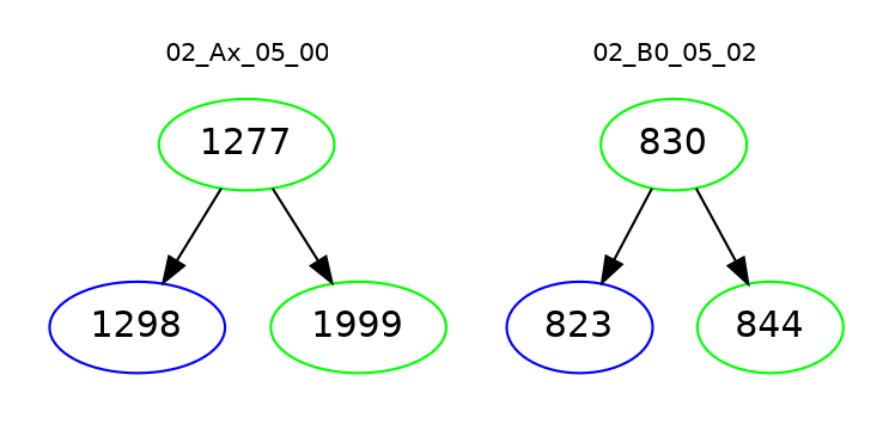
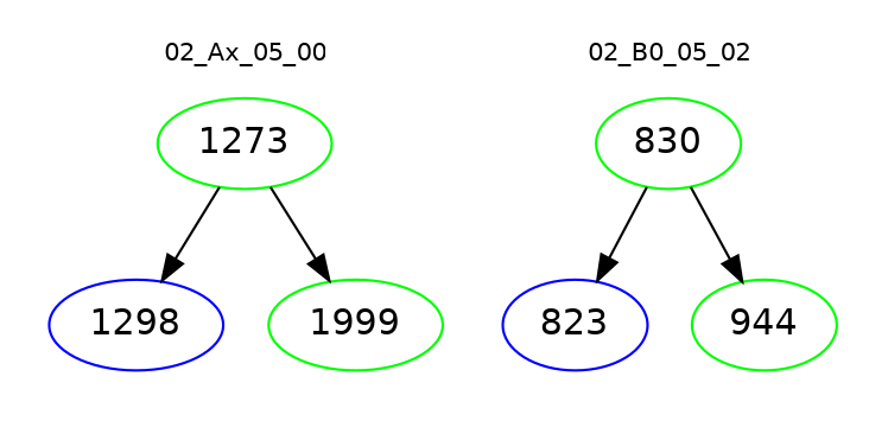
  digraph {
    fontname="DejaVu Sans"
    node [color=green fontname="DejaVu Sans"]
    edge [color=black fontname="DejaVu Sans"]
-   n1 [label=1277]
+   n1 [label=1273]
    n2 [color=blue label=1298]
    n3 [label=1999]
    n4 [label=830]
    n5 [color=blue label=823]
-   n6 [label=844]
+   n6 [label=944]
    subgraph cluster_1 {
      color=white
      fontsize=10
      label="02_Ax_05_00"
      n1
      n2
      n3
    }
    subgraph cluster_2 {
      color=white
      fontsize=10
      label="02_B0_05_02"
      n4
      n5
      n6
    }
    n1 -> n2
    n1 -> n3
    n4 -> n5
    n4 -> n6
  }
